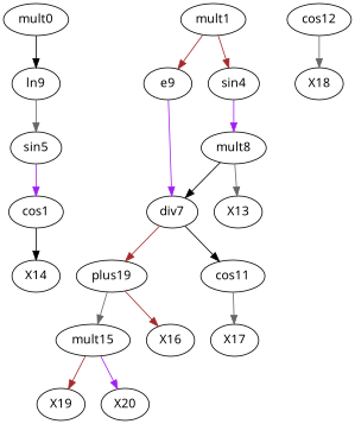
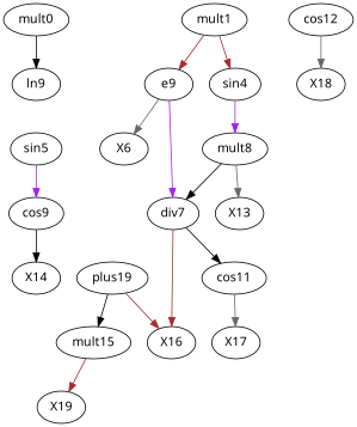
  digraph {
    fontname="Noto Sans"
    node [fontname="Noto Sans"]
    edge [color=gray40 fontname="Noto Sans"]
    n1 [label=ln9]
    mult0
    n3 [label=e9]
    mult1
    sin4
    sin5
+   X6
    div7
    mult8
-   cos9 [label=cos1]
+   cos9
    n11 [label=plus19]
    cos11
    X13
    X14
    mult15
    X16
    X17
    cos12
    X18
    X19
-   X20
-   n1 -> sin5
    mult0 -> n1 [color=black]
+   n3 -> X6
    n3 -> div7 [color=purple]
    mult1 -> n3 [color=brown]
    mult1 -> sin4 [color=brown]
    sin4 -> mult8 [color=purple]
    sin5 -> cos9 [color=purple]
-   div7 -> n11 [color=brown]
+   div7 -> X16 [color=brown]
    div7 -> cos11 [color=black]
    mult8 -> div7 [color=black]
    mult8 -> X13
    cos9 -> X14 [color=black]
-   n11 -> mult15
+   n11 -> mult15 [color=black]
    n11 -> X16 [color=brown]
    cos11 -> X17
    mult15 -> X19 [color=brown]
-   mult15 -> X20 [color=purple]
    cos12 -> X18
  }
